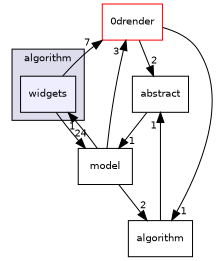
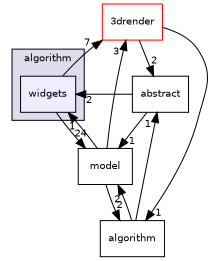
  digraph {
    compound=true
    node [fontname=Helvetica fontsize=10 shape=box]
    edge [headlabel=2 labeldistance=1.5 labelfontname=Helvetica labelfontsize=10]
    n1 [fillcolor="#eeeeff" label=widgets pencolor=black style=filled]
-   n2 [color=red fillcolor=white label="0drender" style=filled]
+   n2 [color=red fillcolor=white label="3drender" style=filled]
    n3 [label=model]
    n4 [label=abstract]
    n5 [label=algorithm]
    subgraph cluster_1 {
      bgcolor="#ddddee"
      fontname=Helvetica
      fontsize=10
      label=algorithm
      pencolor=black
      n1
    }
    n1 -> n2 [headlabel=7]
    n1 -> n3 [headlabel=24]
    n2 -> n4
    n2 -> n5 [headlabel=1]
    n3 -> n1 [headlabel=1]
    n3 -> n2 [headlabel=3]
    n3 -> n5
+   n4 -> n1
    n4 -> n3 [headlabel=1]
+   n5 -> n3
    n5 -> n4 [headlabel=1]
  }
